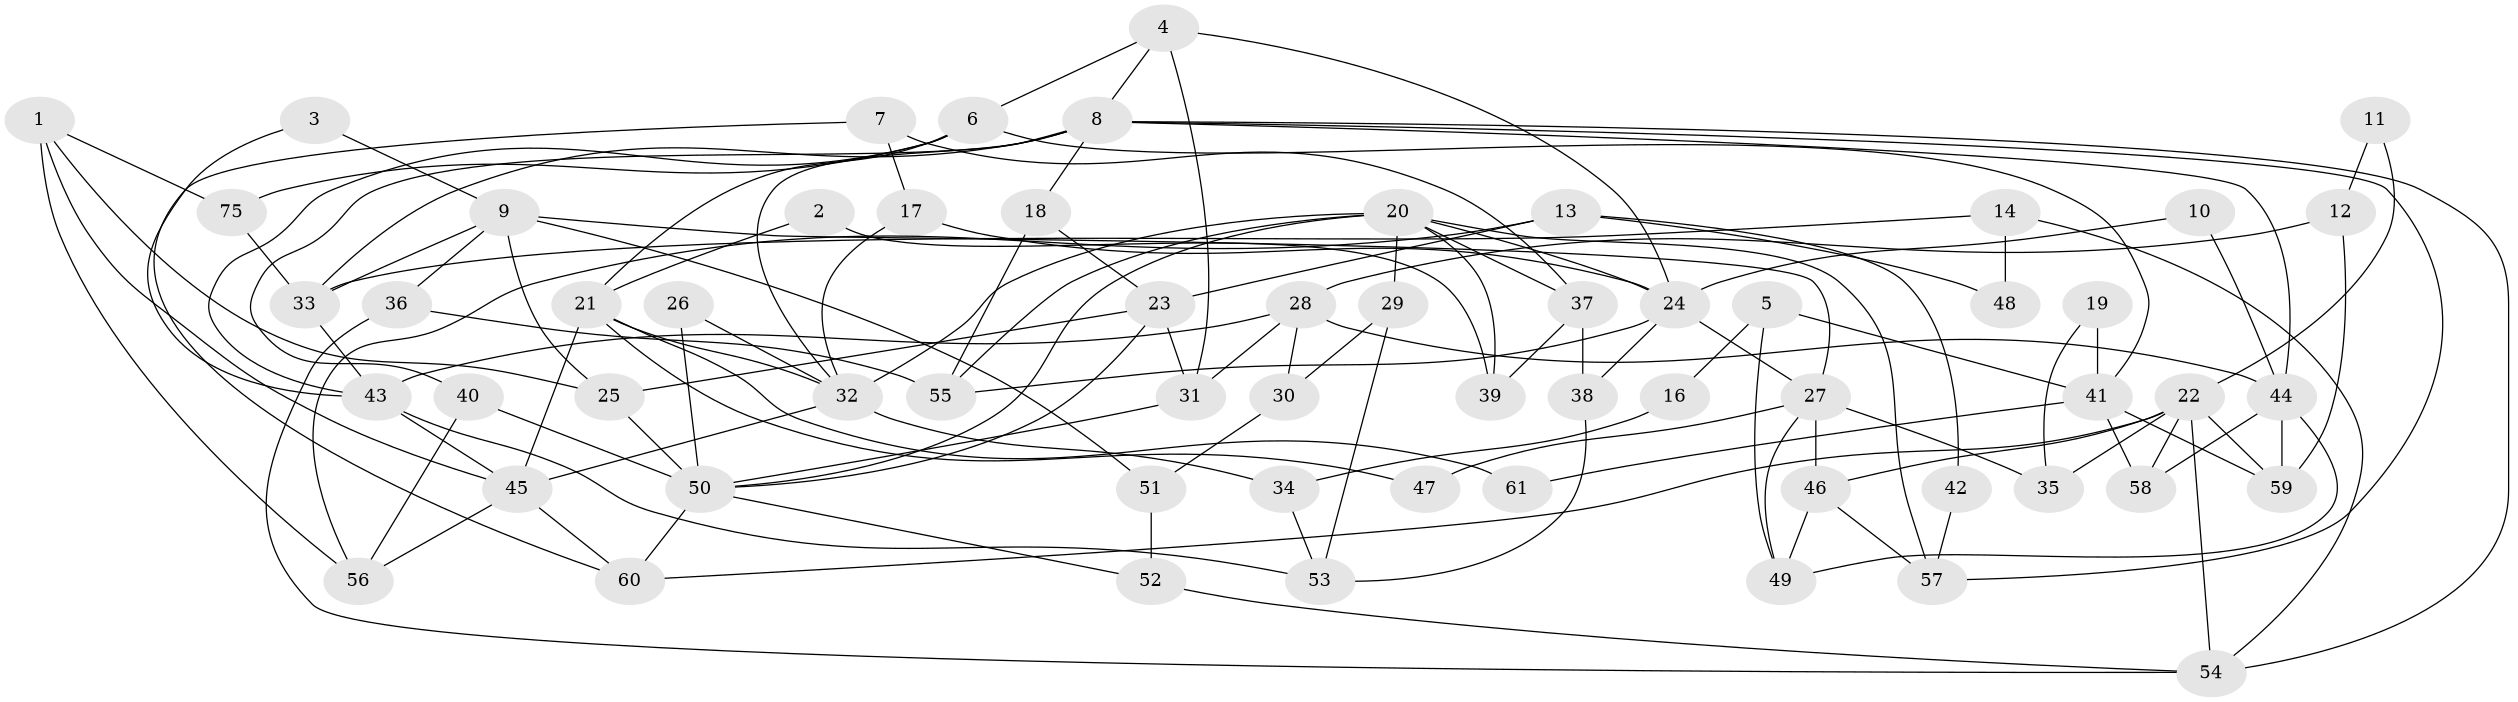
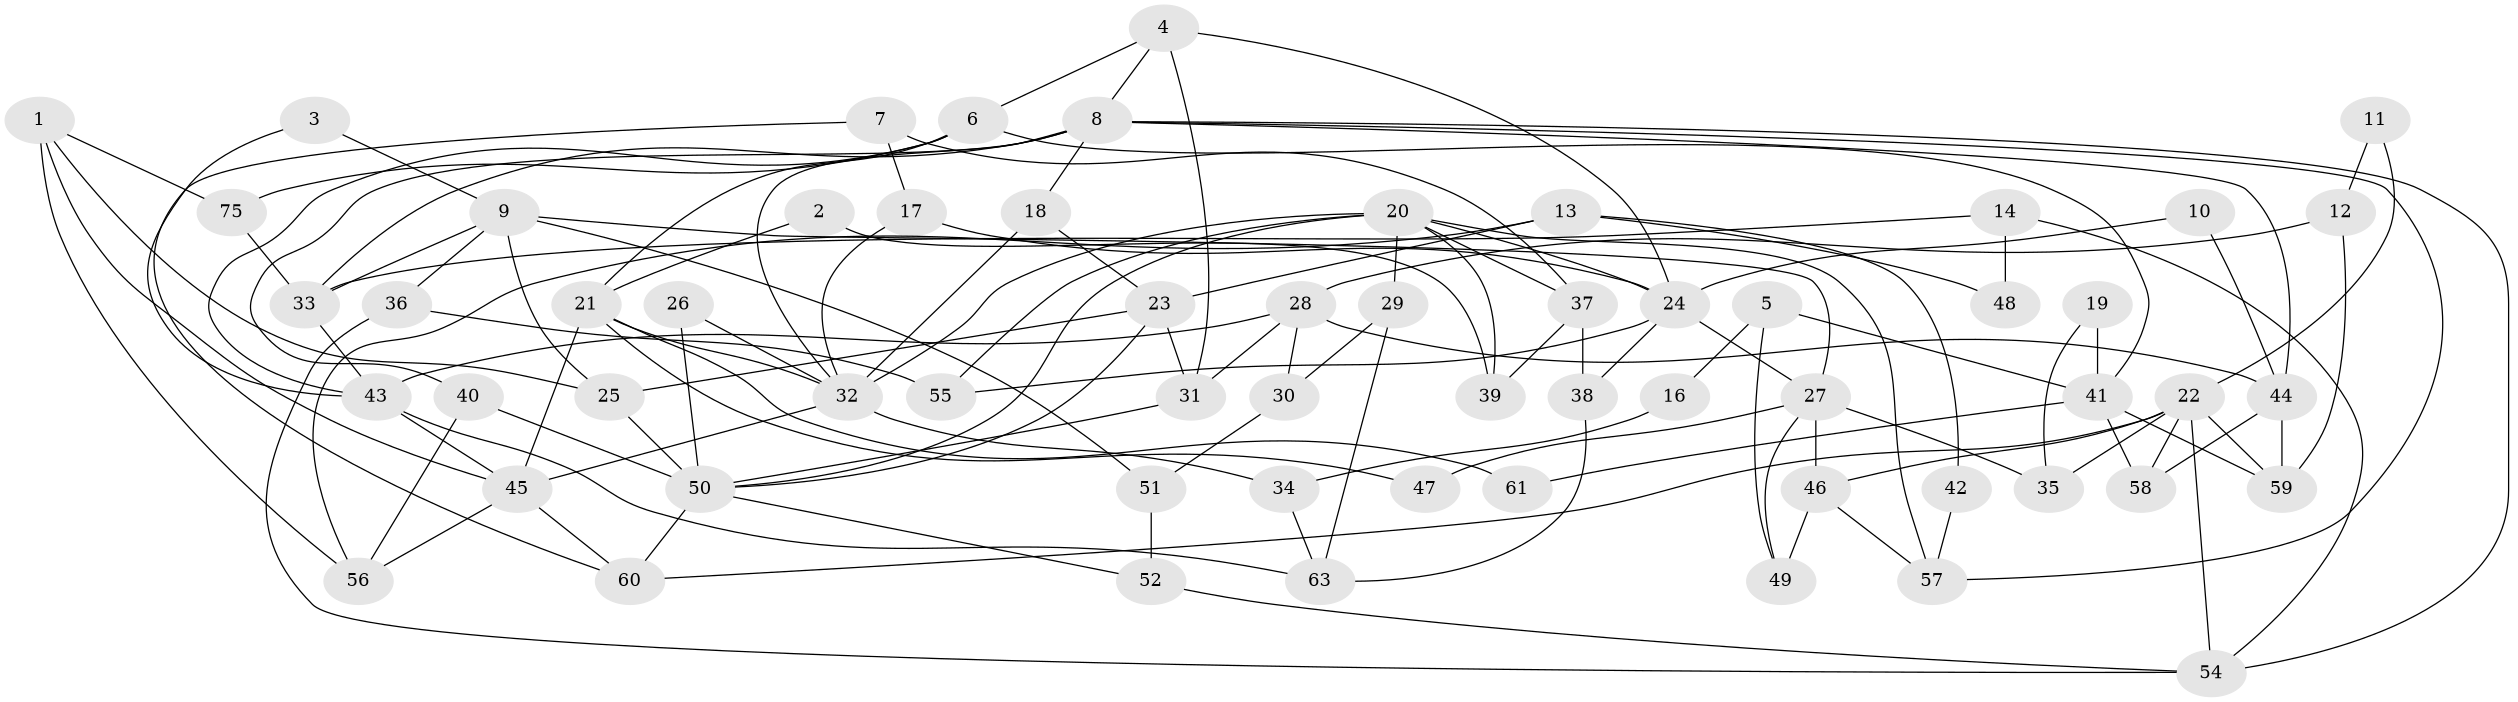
  graph {
    node [color=gray90 style=filled]
    n1 [label=75]
    1
    25
    45
    56
    33
    50
    60
    2
    21
    39
    32
    47
    61
    3
    9
    43
    27
    36
    51
-   53
+   53 [label=63]
    4
    6
    8
    24
    31
    41
    18
    40
    44
    54
    57
    55
    38
    5
    16
    49
    34
    59
    58
    7
    17
    37
    23
    35
    46
    52
    10
    11
    12
    22
    28
    30
    13
    42
    48
    14
    19
    20
    29
    26
    n1 -- 33
    1 -- n1
    1 -- 25
    1 -- 45
    1 -- 56
    25 -- 50
    45 -- 56
    45 -- 60
    33 -- 43
    50 -- 60
    50 -- 52
    2 -- 21
    2 -- 39
    21 -- 45
    21 -- 32
    21 -- 47
    21 -- 61
    32 -- 45
    32 -- 34
    3 -- 9
    3 -- 43
    9 -- 25
    9 -- 33
    9 -- 27
    9 -- 36
    9 -- 51
    43 -- 45
    43 -- 53
    27 -- 47
    27 -- 49
    27 -- 35
    27 -- 46
    36 -- 54
    36 -- 55
    51 -- 52
    4 -- 6
    4 -- 8
    4 -- 24
    4 -- 31
    6 -- n1
    6 -- 21
    6 -- 43
    6 -- 41
    8 -- 33
    8 -- 32
    8 -- 18
    8 -- 40
    8 -- 44
    8 -- 54
    8 -- 57
    24 -- 27
    24 -- 55
    24 -- 38
    31 -- 50
    41 -- 61
    41 -- 59
    41 -- 58
-   18 -- 55
+   18 -- 32
    18 -- 23
    40 -- 56
    40 -- 50
-   44 -- 49
    44 -- 59
    44 -- 58
    38 -- 53
    5 -- 41
    5 -- 16
    5 -- 49
    16 -- 34
    34 -- 53
    7 -- 60
    7 -- 17
    7 -- 37
    17 -- 32
    17 -- 24
    37 -- 39
    37 -- 38
    23 -- 25
    23 -- 50
    23 -- 31
    46 -- 57
    46 -- 49
    52 -- 54
    10 -- 24
    10 -- 44
    11 -- 12
    11 -- 22
    12 -- 59
    12 -- 28
    22 -- 60
    22 -- 54
    22 -- 59
    22 -- 58
    22 -- 35
    22 -- 46
    28 -- 43
    28 -- 31
    28 -- 44
    28 -- 30
    30 -- 51
    13 -- 56
    13 -- 23
    13 -- 42
    13 -- 48
    42 -- 57
    14 -- 33
    14 -- 54
    14 -- 48
    19 -- 41
    19 -- 35
    20 -- 50
    20 -- 39
    20 -- 32
    20 -- 24
    20 -- 57
    20 -- 55
    20 -- 37
    20 -- 29
    29 -- 53
    29 -- 30
    26 -- 50
    26 -- 32
  }
